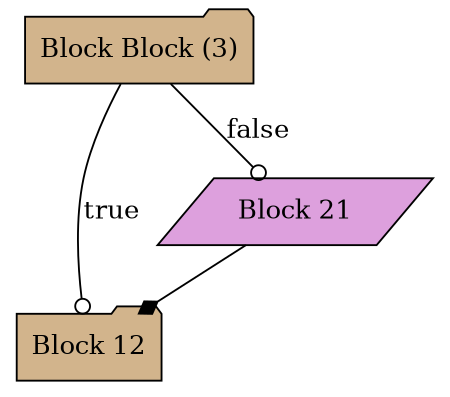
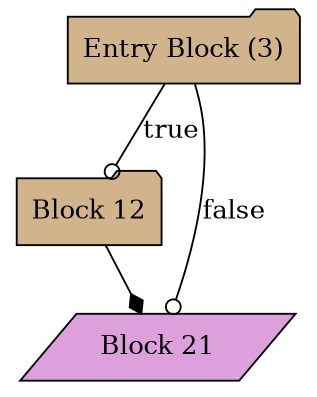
  digraph {
    node [fillcolor=tan shape=folder style=filled]
    edge [arrowhead=odot style=solid]
-   n1 [label="Block Block (3)"]
+   n1 [label="Entry Block (3)"]
    n2 [label="Block 12"]
    n3 [fillcolor=plum label="Block 21" shape=parallelogram]
    n1 -> n2 [label=true]
    n1 -> n3 [label=false]
-   n3 -> n2 [arrowhead=diamond]
+   n2 -> n3 [arrowhead=diamond]
  }
